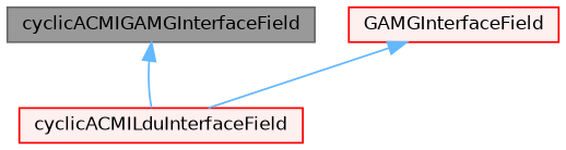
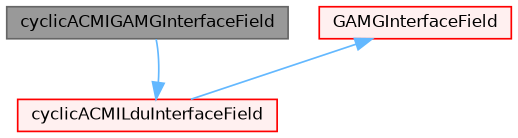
  digraph {
    node [color=red fillcolor="#FFF0F0" fontname=Helvetica fontsize=10 shape=box style=filled]
    edge [color=steelblue1 dir=back fontname=Helvetica fontsize=10 labelfontname=Helvetica labelfontsize=10 style=solid]
    n1 [color=gray40 fillcolor=grey60 fontcolor=black height=0.2 label=cyclicACMIGAMGInterfaceField width=0.4]
    n2 [height=0.2 label=GAMGInterfaceField width=0.4]
    n3 [height=0.2 label=cyclicACMILduInterfaceField width=0.4]
    n2 -> n3
-   n1 -> n3
+   n3 -> n1
  }
